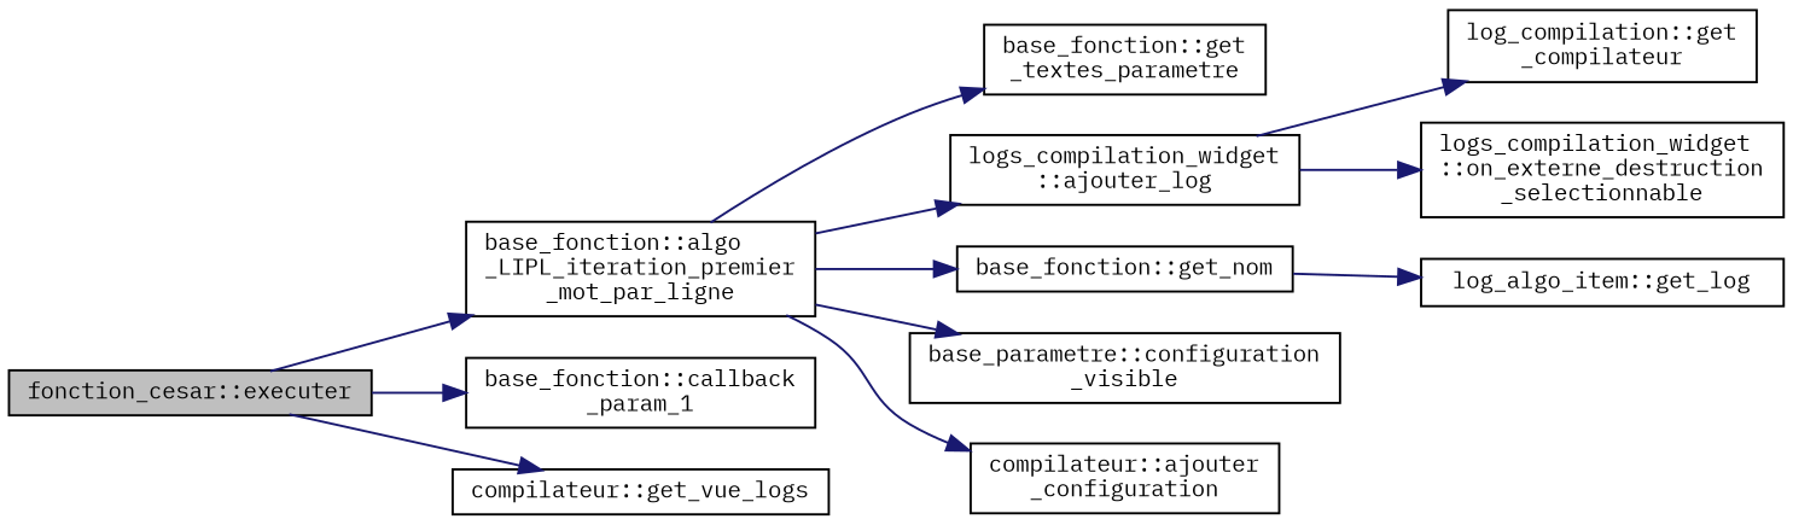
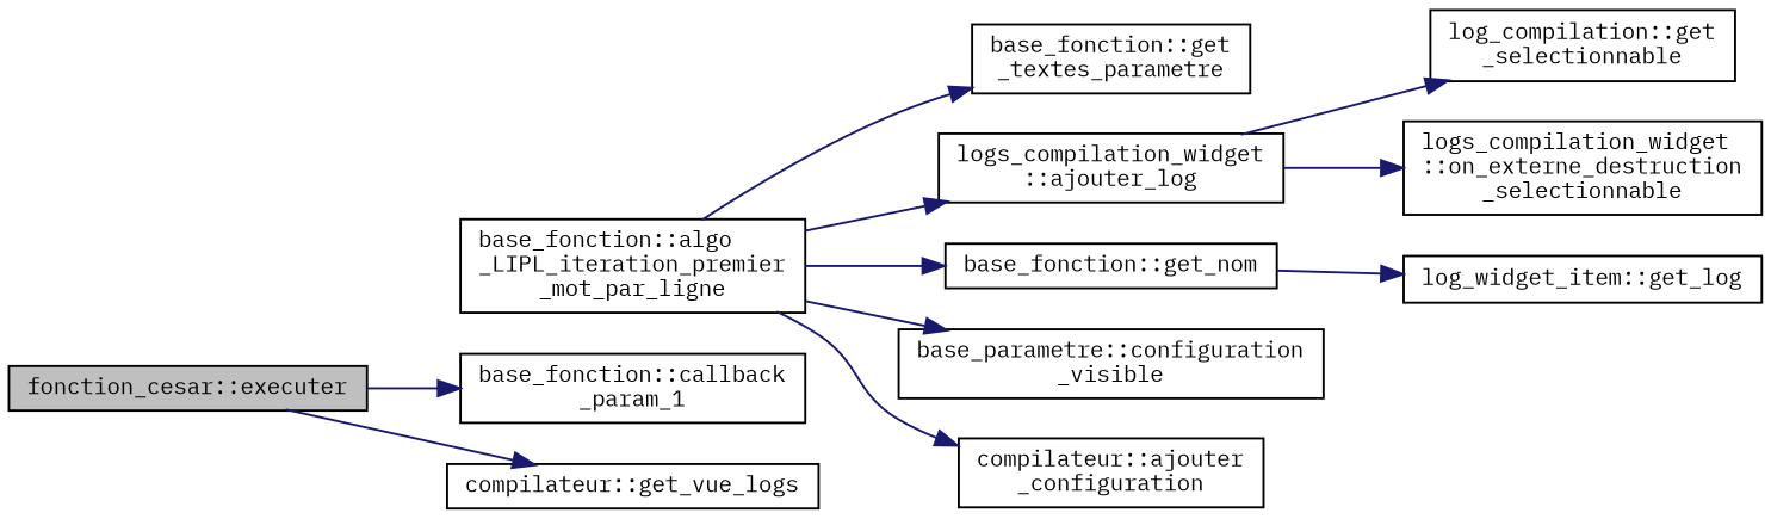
  digraph {
    fontname="IBM Plex Mono"
    rankdir=LR
    node [color=black fillcolor=white fontname="IBM Plex Mono" fontsize=10 shape=record style=filled]
    edge [color=midnightblue fontname="IBM Plex Mono" fontsize=10 labelfontname=Helvetica labelfontsize=10 style=solid]
    n1 [fillcolor=grey75 fontcolor=black height=0.2 label="fonction_cesar::executer" width=0.4]
    n2 [height=0.2 label="base_fonction::algo\l_LIPL_iteration_premier\l_mot_par_ligne" width=0.4]
    n3 [height=0.2 label="base_fonction::callback\l_param_1" width=0.4]
    n4 [height=0.2 label="compilateur::get_vue_logs" width=0.4]
    n5 [height=0.2 label="base_fonction::get\l_textes_parametre" width=0.4]
    n6 [height=0.2 label="logs_compilation_widget\l::ajouter_log" width=0.4]
    n7 [height=0.2 label="base_fonction::get_nom" width=0.4]
    n8 [height=0.2 label="base_parametre::configuration\l_visible" width=0.4]
    n9 [height=0.2 label="compilateur::ajouter\l_configuration" width=0.4]
-   n10 [height=0.2 label="log_compilation::get\l_compilateur" width=0.4]
+   n10 [height=0.2 label="log_compilation::get\l_selectionnable" width=0.4]
    n11 [height=0.2 label="logs_compilation_widget\l::on_externe_destruction\l_selectionnable" width=0.4]
-   n12 [height=0.2 label="log_algo_item::get_log" width=0.4]
-   n1 -> n2
+   n12 [height=0.2 label="log_widget_item::get_log" width=0.4]
    n1 -> n3
    n1 -> n4
    n2 -> n5
    n2 -> n6
    n2 -> n7
    n2 -> n8
    n2 -> n9
    n6 -> n10
    n6 -> n11
    n7 -> n12
  }
